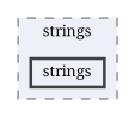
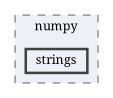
  digraph {
    compound=true
    fontname="Noto Serif"
    n1 [color=grey25 fillcolor="#edf0f7" fontname="Noto Serif" fontsize=10 height=0.2 label=strings shape=box style="filled,bold" width=0.4]
    subgraph cluster_1 {
      bgcolor="#edf0f7"
      fontsize=10
-     label=strings
+     label=numpy
      pencolor=grey50
      style="filled,dashed"
      n1
    }
  }
